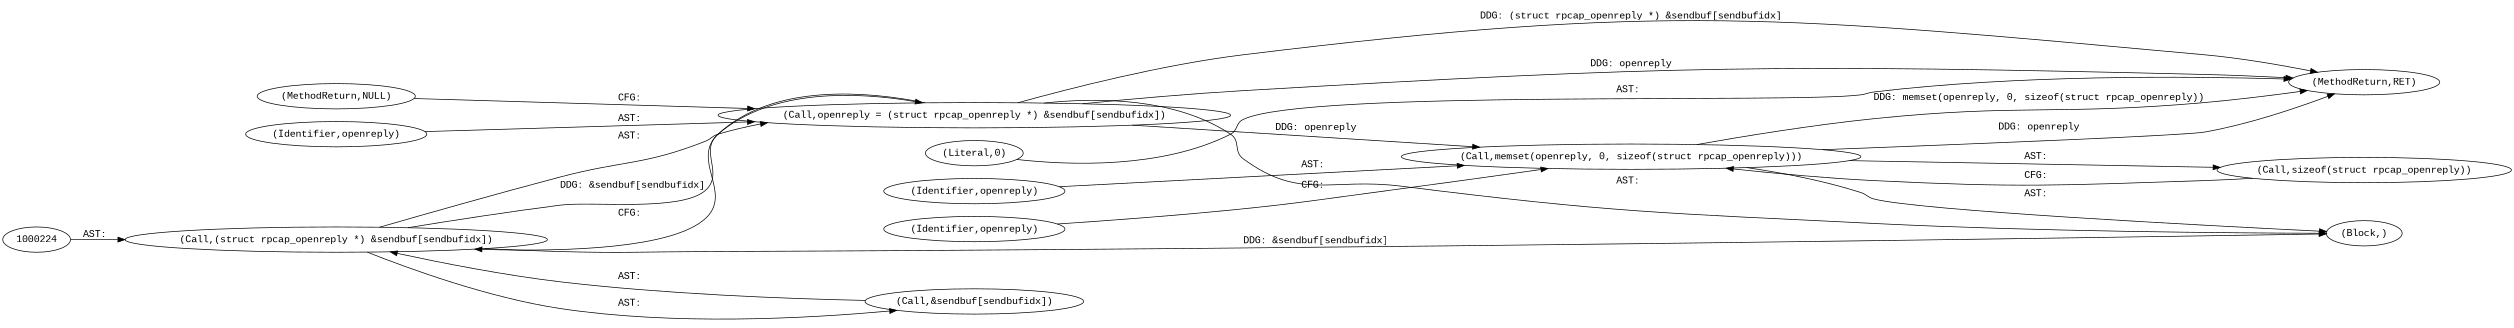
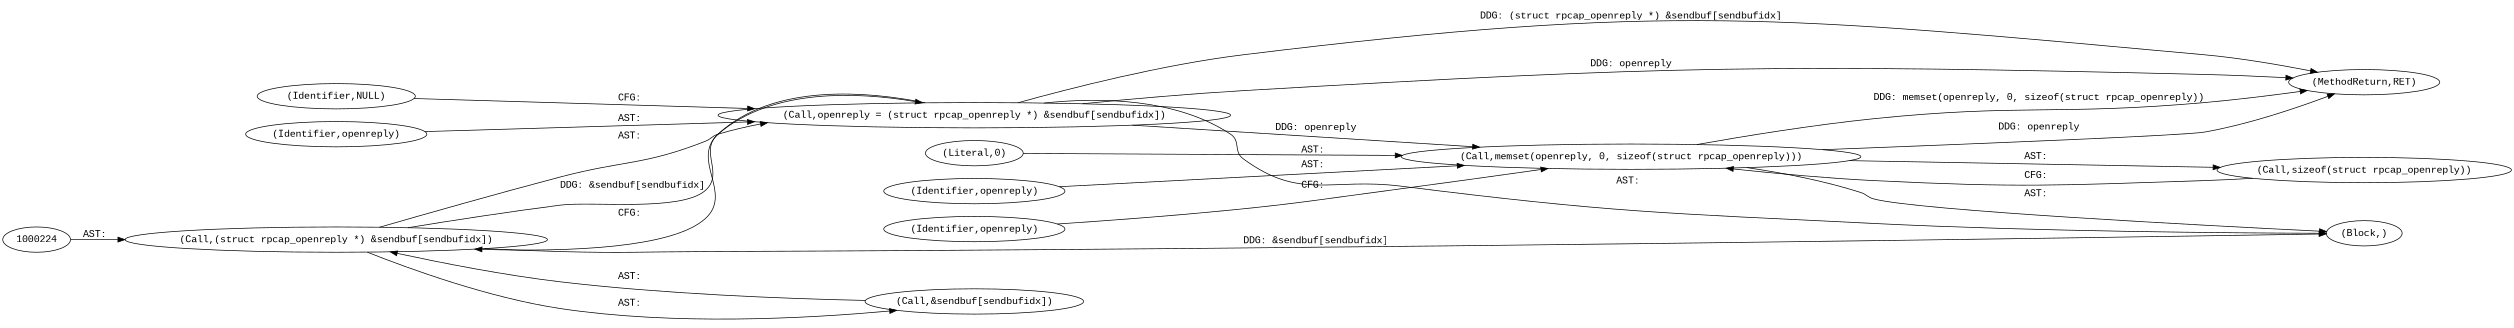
  digraph {
    fontname="Liberation Mono"
    rankdir=LR
    node [fontname="Liberation Mono"]
    edge [fontname="Liberation Mono"]
    n1 [label="(Call,(struct rpcap_openreply *) &sendbuf[sendbufidx])"]
    n2 [label="(Call,openreply = (struct rpcap_openreply *) &sendbuf[sendbufidx])"]
    n3 [label="(Call,&sendbuf[sendbufidx])"]
    n4 [label="(Block,)"]
    n5 [label="(MethodReturn,RET)"]
    n6 [label="(Call,memset(openreply, 0, sizeof(struct rpcap_openreply)))"]
    n7 [label="(Call,sizeof(struct rpcap_openreply))"]
-   n8 [label="(MethodReturn,NULL)"]
+   n8 [label="(Identifier,NULL)"]
    n9 [label="(Literal,0)"]
    n10 [label="(Identifier,openreply)"]
    n11 [label="(Identifier,openreply)"]
    n12 [label="(Identifier,openreply)"]
    1000224
    n1 -> n2 [label="AST: "]
    n1 -> n2 [label="DDG: &sendbuf[sendbufidx]"]
    n1 -> n3 [label="AST: "]
    n1 -> n4 [label="DDG: &sendbuf[sendbufidx]"]
    n2 -> n1 [label="CFG: "]
    n2 -> n4 [label="AST: "]
    n2 -> n5 [label="DDG: (struct rpcap_openreply *) &sendbuf[sendbufidx]"]
    n2 -> n5 [label="DDG: openreply"]
    n2 -> n6 [label="DDG: openreply"]
    n3 -> n1 [label="AST: "]
    n6 -> n4 [label="AST: "]
    n6 -> n5 [label="DDG: memset(openreply, 0, sizeof(struct rpcap_openreply))"]
    n6 -> n5 [label="DDG: openreply"]
    n6 -> n7 [label="AST: "]
    n7 -> n6 [label="CFG: "]
    n8 -> n2 [label="CFG: "]
-   n9 -> n5 [label="AST: "]
+   n9 -> n6 [label="AST: "]
    n10 -> n6 [label="AST: "]
    n11 -> n2 [label="AST: "]
    n12 -> n6 [label="CFG: "]
    1000224 -> n1 [label="AST: "]
  }
